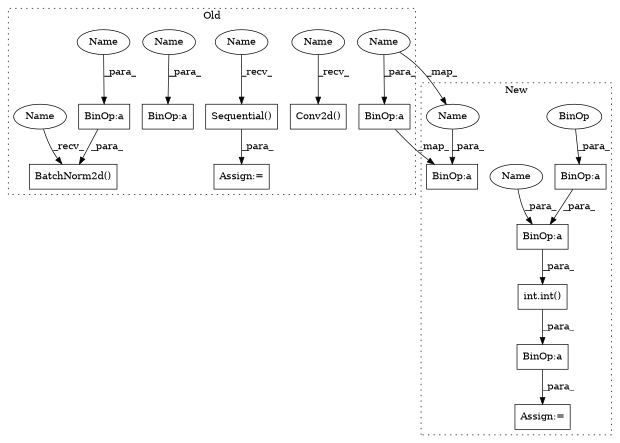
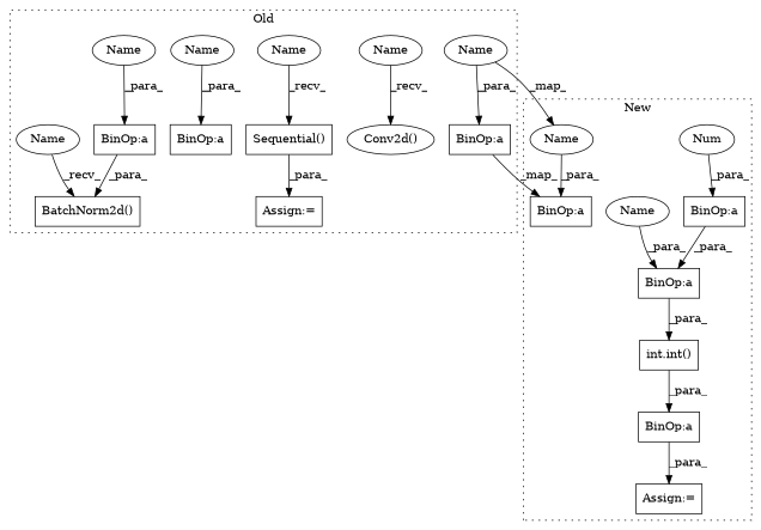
  digraph {
    node [a=87 l=3 s=1776 shape=box]
    n1 [a=75 l="15,1" label="BatchNorm2d()" s="2018,2054"]
-   n2 [a=75 l="10,28" label="Conv2d()" s="1249,1295"]
+   n2 [a=75 l="10,28" label="Conv2d()" s="1249,1295" shape=ellipse]
    n3 [a=75 l=15 label="Sequential()"]
    n4 [a=82 l=1 label="BinOp:a" s=2047]
    n5 [a=82 label="BinOp:a" s=1567]
    n6 [a=68 label="Assign:=" s=1773]
    n7 [a=82 l=1 label="BinOp:a" s=1740]
    n8 [l=2 label=Name shape=ellipse]
    n9 [l=2 label=Name s=1249 shape=ellipse]
    n10 [l=2 label=Name s=2018 shape=ellipse]
    n11 [l=6 label=Name s=1561 shape=ellipse]
    n12 [l=6 label=Name s=2048 shape=ellipse]
    n13 [l=6 label=Name s=1741 shape=ellipse]
    n14 [a=75 l="4,1" label="int.int()" s="2277,2308"]
    n15 [a=82 label="BinOp:a" s=2301]
    n16 [a=82 label="BinOp:a" s=2309]
    n17 [a=68 label="Assign:=" s=2533]
-   n18 [a=76 label=BinOp s=2304 shape=ellipse]
+   n18 [a=76 label=Num s=2304 shape=ellipse]
    n19 [a=82 label="BinOp:a" s=2287]
    n20 [a=82 label="BinOp:a" s=2815]
    n21 [l=6 label=Name s=2281 shape=ellipse]
    n22 [l=6 label=Name s=2809 shape=ellipse]
    subgraph cluster_1 {
      label=Old
      style=dotted
      n1
      n2
      n3
      n4
      n5
      n6
      n7
      n8
      n9
      n10
      n11
      n12
      n13
    }
    subgraph cluster_2 {
      label=New
      style=dotted
      n14
      n15
      n16
      n17
      n18
      n19
      n20
      n21
      n22
    }
    n3 -> n6 [label=_para_]
    n4 -> n1 [label=_para_]
    n7 -> n20 [label=_map_]
    n8 -> n3 [label=_recv_]
    n9 -> n2 [label=_recv_]
    n10 -> n1 [label=_recv_]
    n11 -> n5 [label=_para_]
    n12 -> n4 [label=_para_]
    n13 -> n7 [label=_para_]
    n13 -> n22 [label=_map_]
    n14 -> n16 [label=_para_]
    n15 -> n19 [label=_para_]
    n16 -> n17 [label=_para_]
    n18 -> n15 [label=_para_]
    n19 -> n14 [label=_para_]
    n21 -> n19 [label=_para_]
    n22 -> n20 [label=_para_]
  }
